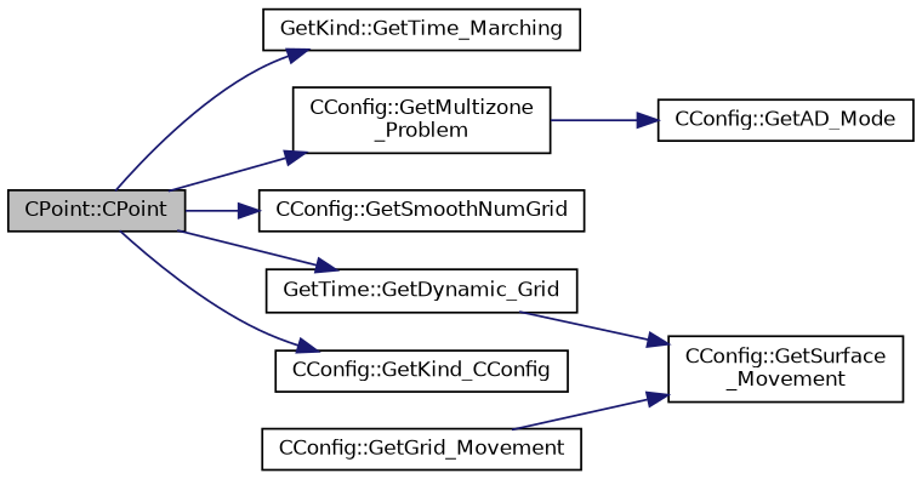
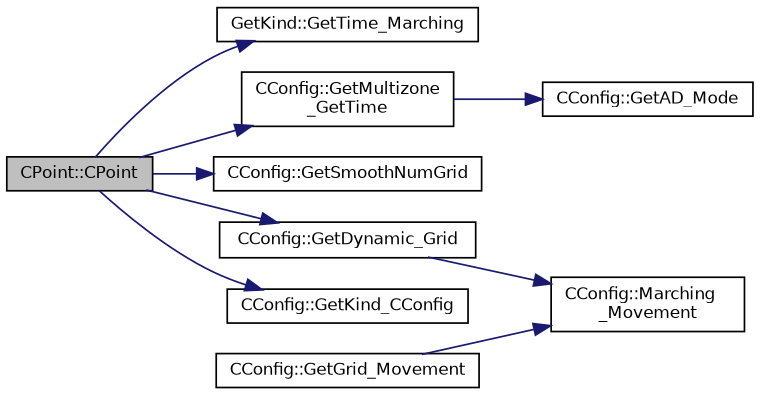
  digraph {
    rankdir=LR
    node [color=black fillcolor=white fontname=Helvetica fontsize=10 shape=record style=filled]
    edge [color=midnightblue fontname=Helvetica fontsize=10 labelfontname=Helvetica labelfontsize=10 style=solid]
    n1 [fillcolor=grey75 fontcolor=black height=0.2 label="CPoint::CPoint" width=0.4]
    n2 [height=0.2 label="GetKind::GetTime_Marching" width=0.4]
-   n3 [height=0.2 label="CConfig::GetMultizone\l_Problem" width=0.4]
+   n3 [height=0.2 label="CConfig::GetMultizone\l_GetTime" width=0.4]
    n4 [height=0.2 label="CConfig::GetSmoothNumGrid" width=0.4]
-   n5 [height=0.2 label="GetTime::GetDynamic_Grid" width=0.4]
+   n5 [height=0.2 label="CConfig::GetDynamic_Grid" width=0.4]
    n6 [height=0.2 label="CConfig::GetKind_CConfig" width=0.4]
    n7 [height=0.2 label="CConfig::GetAD_Mode" width=0.4]
-   n8 [height=0.2 label="CConfig::GetSurface\l_Movement" width=0.4]
+   n8 [height=0.2 label="CConfig::Marching\l_Movement" width=0.4]
    n9 [height=0.2 label="CConfig::GetGrid_Movement" width=0.4]
    n1 -> n2
    n1 -> n3
    n1 -> n4
    n1 -> n5
    n1 -> n6
    n3 -> n7
    n5 -> n8
    n9 -> n8
  }
